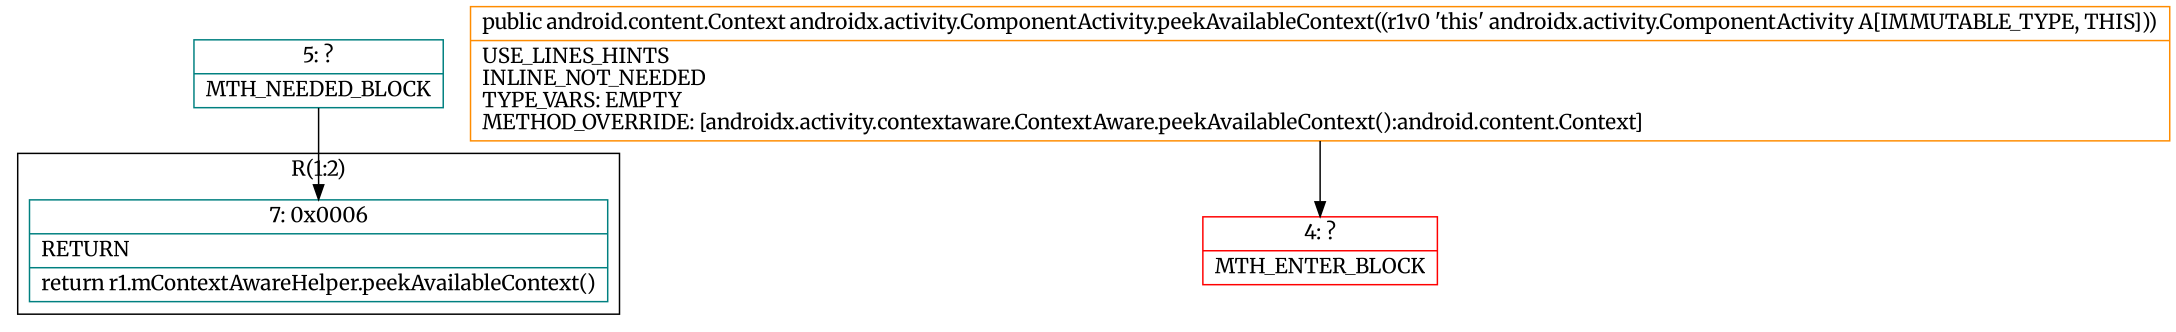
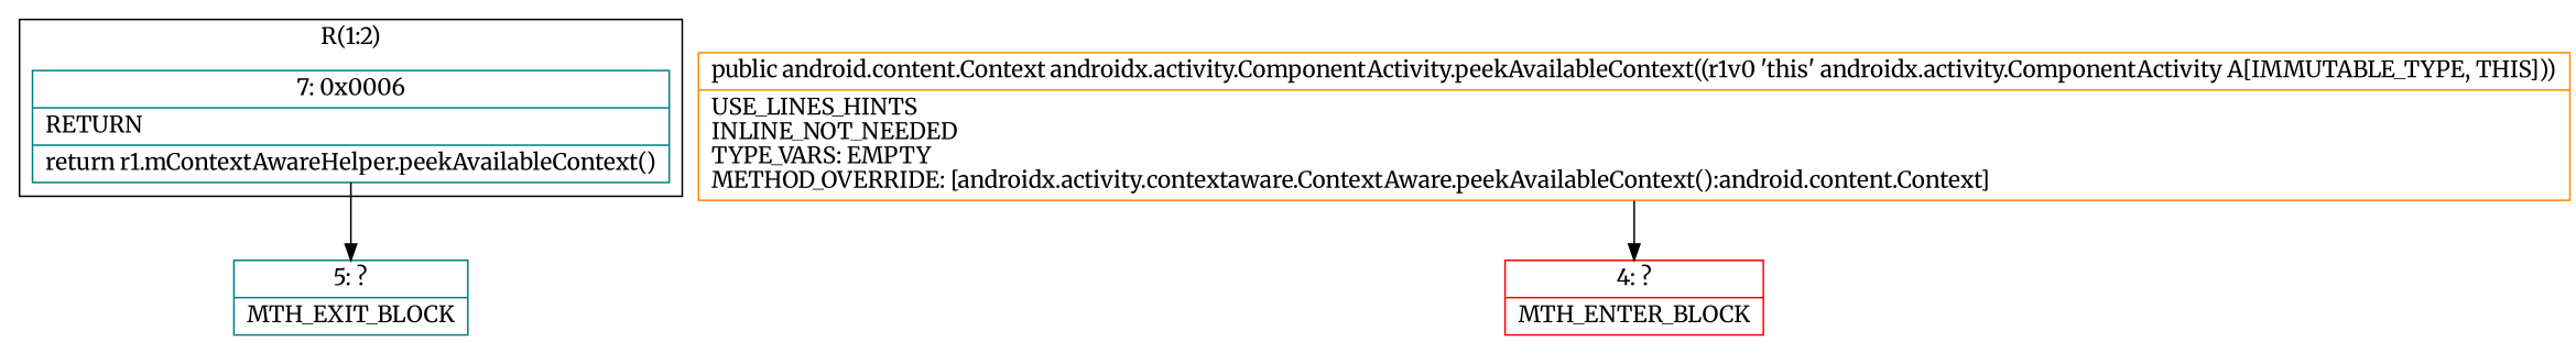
  digraph {
    fontname=Merriweather
    node [color=teal fontname=Merriweather shape=record]
    edge [fontname=Merriweather style=solid]
    n1 [label="{7\:\ 0x0006|RETURN\l|return r1.mContextAwareHelper.peekAvailableContext()\l}"]
-   n2 [label="{5\:\ ?|MTH_NEEDED_BLOCK\l}"]
+   n2 [label="{5\:\ ?|MTH_EXIT_BLOCK\l}"]
    n3 [color=red label="{4\:\ ?|MTH_ENTER_BLOCK\l}"]
    n4 [color=darkorange label="{public android.content.Context androidx.activity.ComponentActivity.peekAvailableContext((r1v0 'this' androidx.activity.ComponentActivity A[IMMUTABLE_TYPE, THIS]))  | USE_LINES_HINTS\lINLINE_NOT_NEEDED\lTYPE_VARS: EMPTY\lMETHOD_OVERRIDE: [androidx.activity.contextaware.ContextAware.peekAvailableContext():android.content.Context]\l}"]
    subgraph cluster_1 {
      label="R(1:2)"
      n1
    }
-   n2 -> n1
+   n1 -> n2
    n4 -> n3
  }
